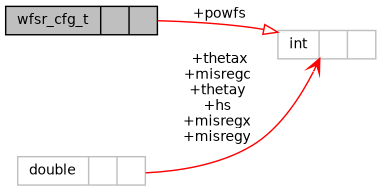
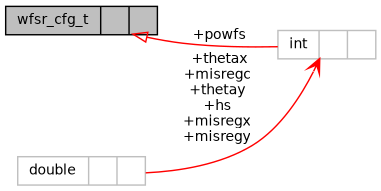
  digraph {
    rankdir=LR
    node [color=grey75 fontname=Helvetica fontsize=10 shape=record]
    edge [color=red fontname=Helvetica fontsize=10 labelfontname=Helvetica labelfontsize=10 style=solid]
    n1 [color=black fillcolor=grey75 fontcolor=black height=0.2 label="{wfsr_cfg_t\n||}" style=filled width=0.4]
    n2 [height=0.2 label="{double\n||}" width=0.4]
    n3 [height=0.2 label="{int\n||}" width=0.4]
    n2 -> n3 [arrowhead=vee label=" +thetax\n+misregc\n+thetay\n+hs\n+misregx\n+misregy"]
-   n1 -> n3 [arrowhead=onormal label=" +powfs"]
+   n3 -> n1 [arrowhead=onormal label=" +powfs"]
  }
